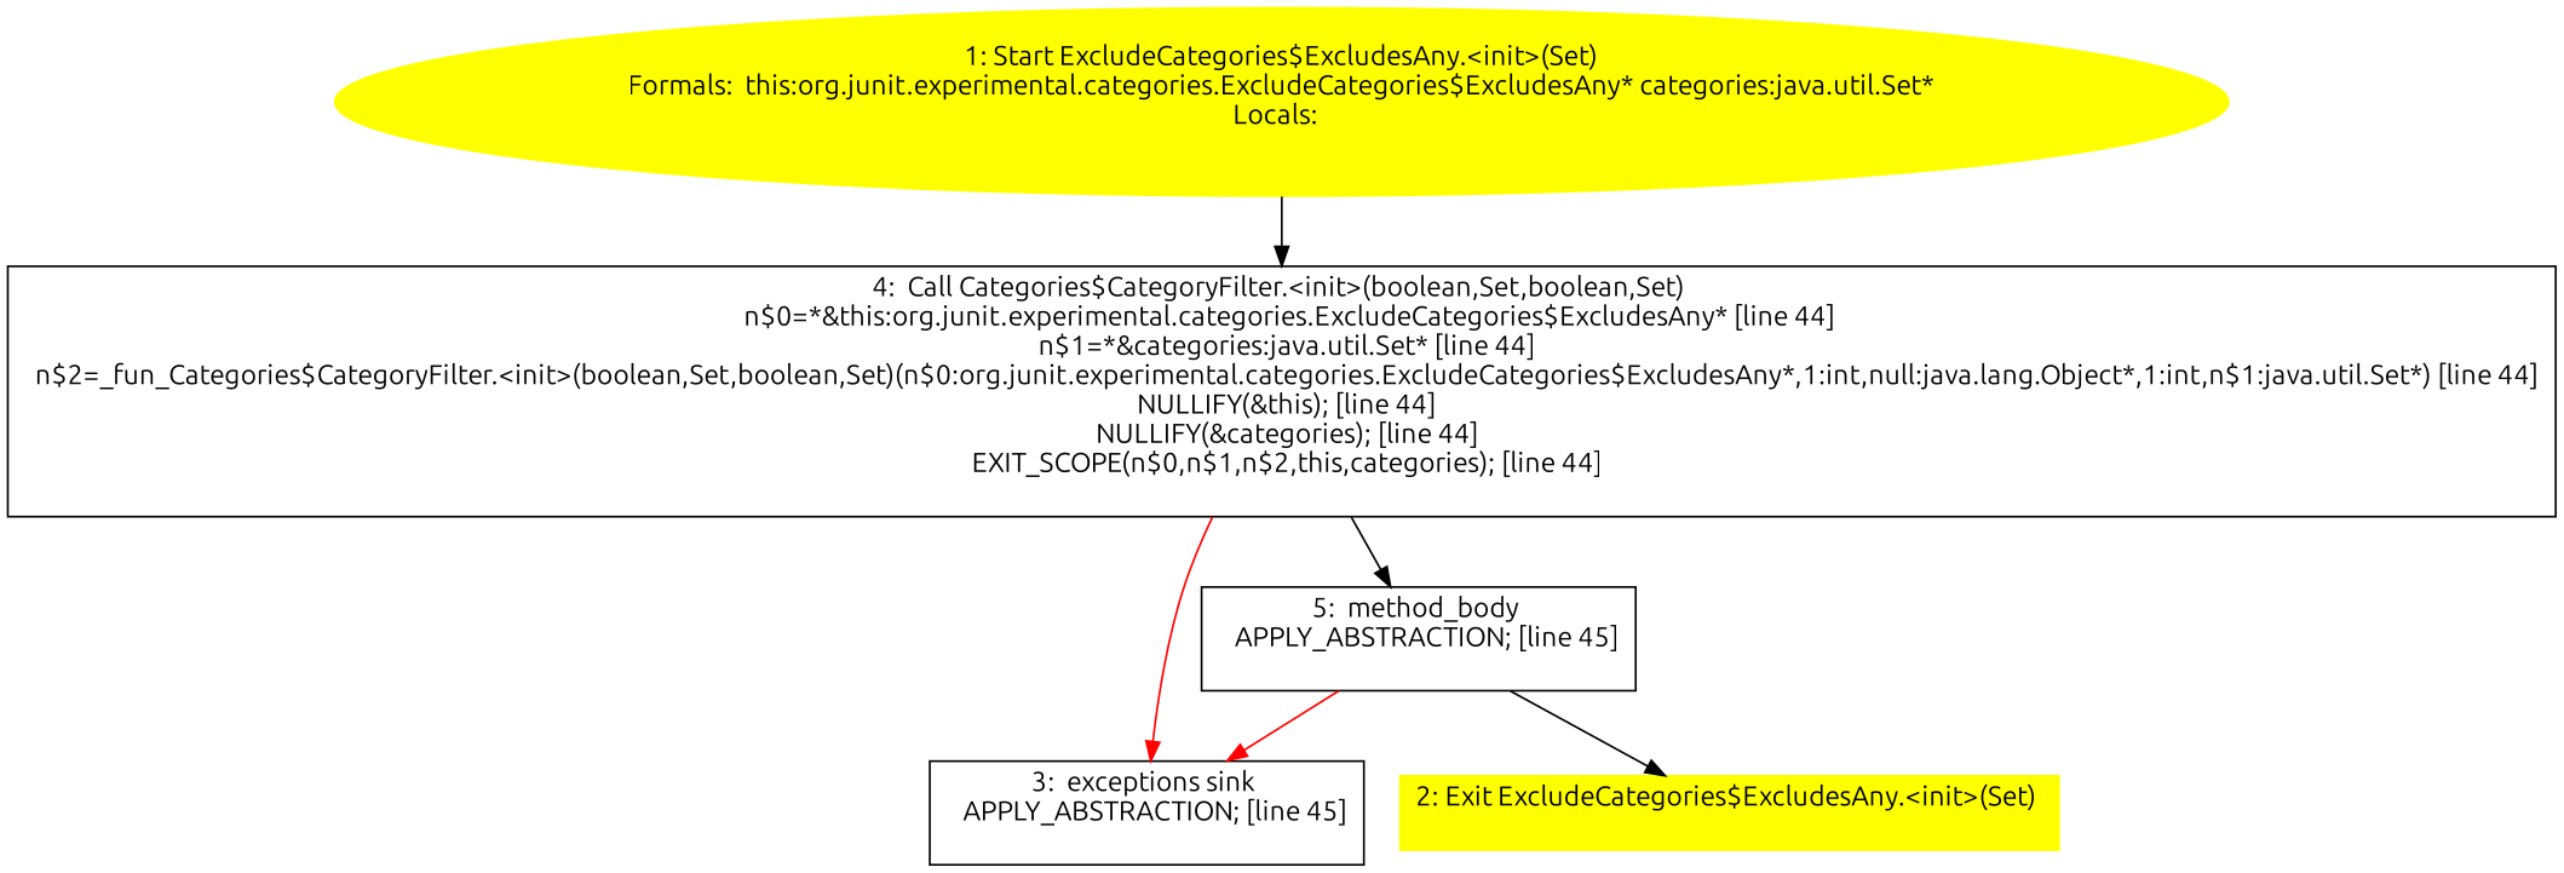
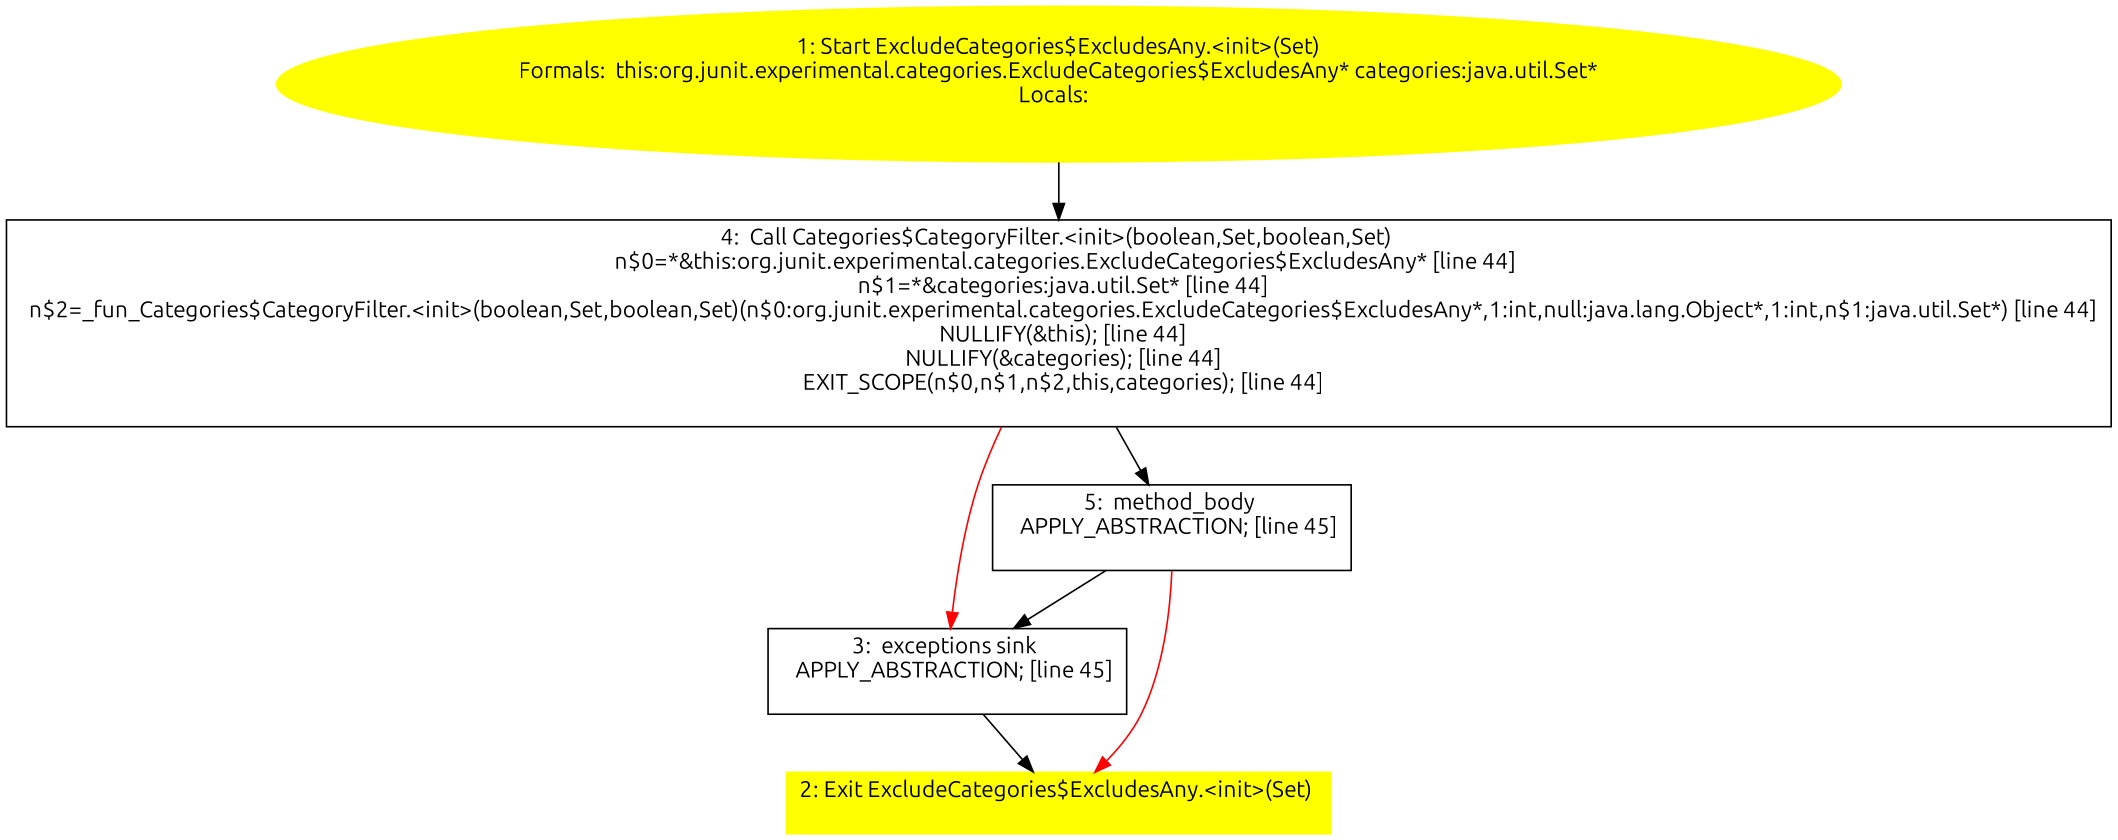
  digraph {
    fontname=Ubuntu
    node [fontname=Ubuntu shape=box]
    edge [fontname=Ubuntu]
    n1 [color=yellow label="1: Start ExcludeCategories$ExcludesAny.<init>(Set)\nFormals:  this:org.junit.experimental.categories.ExcludeCategories$ExcludesAny* categories:java.util.Set*\nLocals:  \n  " style=filled shape=""]
    n2 [label="4:  Call Categories$CategoryFilter.<init>(boolean,Set,boolean,Set) \n   n$0=*&this:org.junit.experimental.categories.ExcludeCategories$ExcludesAny* [line 44]\n  n$1=*&categories:java.util.Set* [line 44]\n  n$2=_fun_Categories$CategoryFilter.<init>(boolean,Set,boolean,Set)(n$0:org.junit.experimental.categories.ExcludeCategories$ExcludesAny*,1:int,null:java.lang.Object*,1:int,n$1:java.util.Set*) [line 44]\n  NULLIFY(&this); [line 44]\n  NULLIFY(&categories); [line 44]\n  EXIT_SCOPE(n$0,n$1,n$2,this,categories); [line 44]\n "]
    n3 [label="3:  exceptions sink \n   APPLY_ABSTRACTION; [line 45]\n "]
    n4 [label="5:  method_body \n   APPLY_ABSTRACTION; [line 45]\n "]
    n5 [color=yellow label="2: Exit ExcludeCategories$ExcludesAny.<init>(Set) \n  " style=filled]
    n1 -> n2
    n2 -> n3 [color=red]
    n2 -> n4
-   n4 -> n3 [color=red]
-   n4 -> n5
+   n3 -> n5
+   n4 -> n3 [color=black]
+   n4 -> n5 [color=red]
  }
